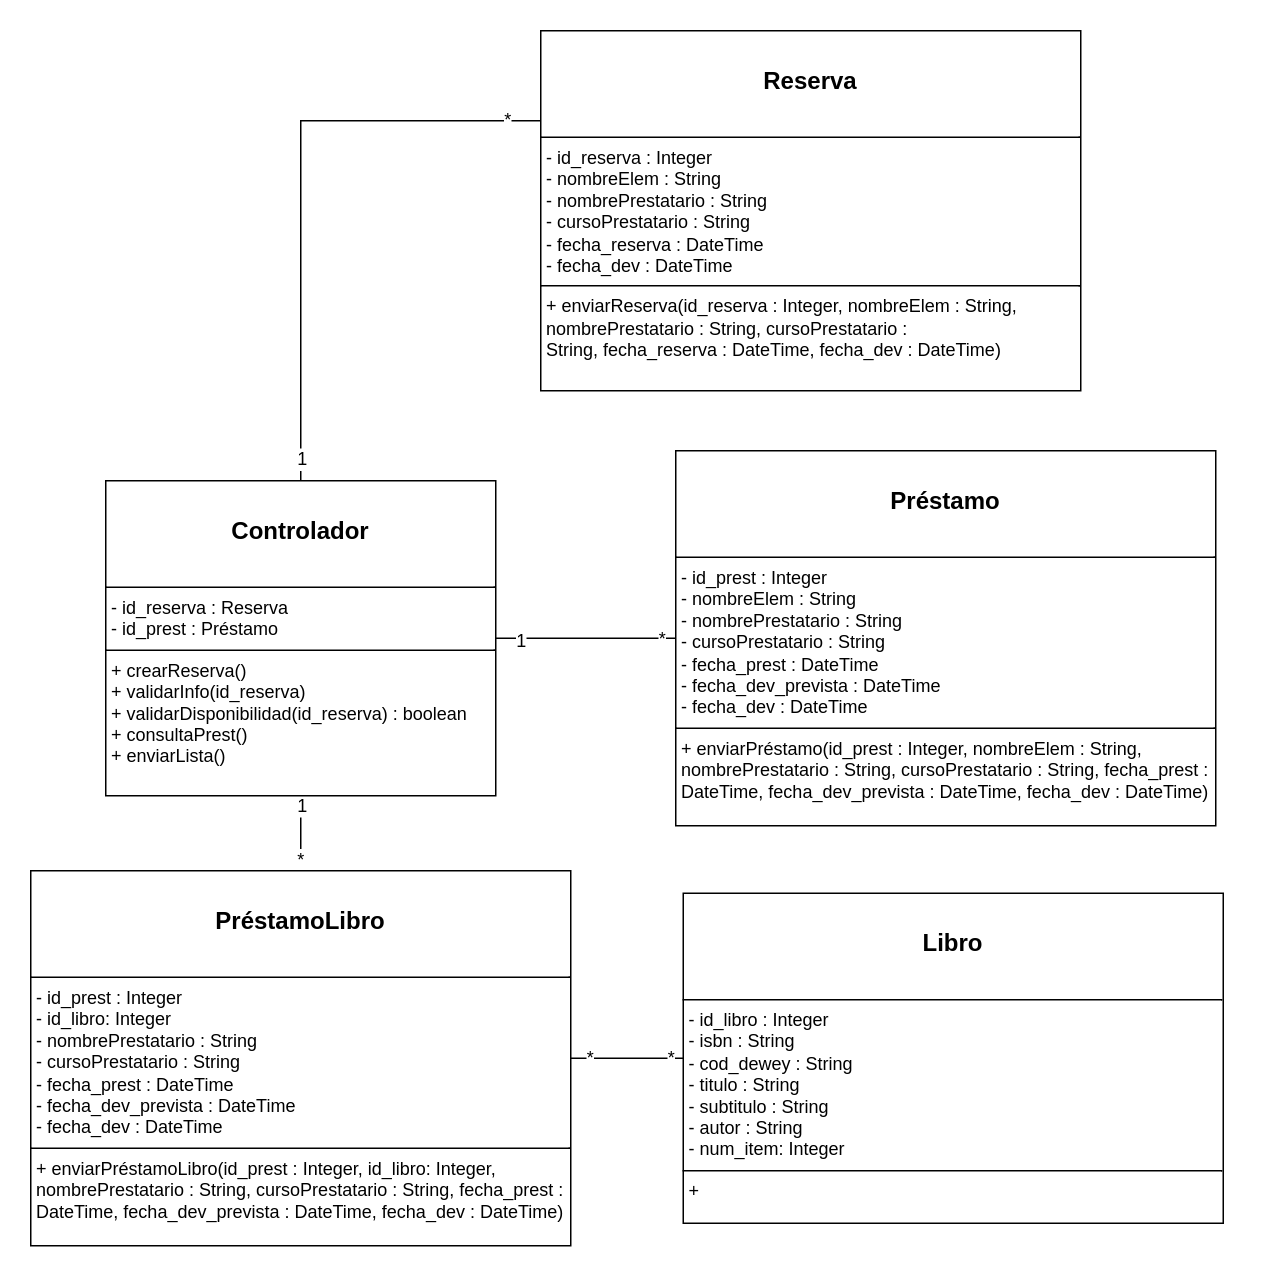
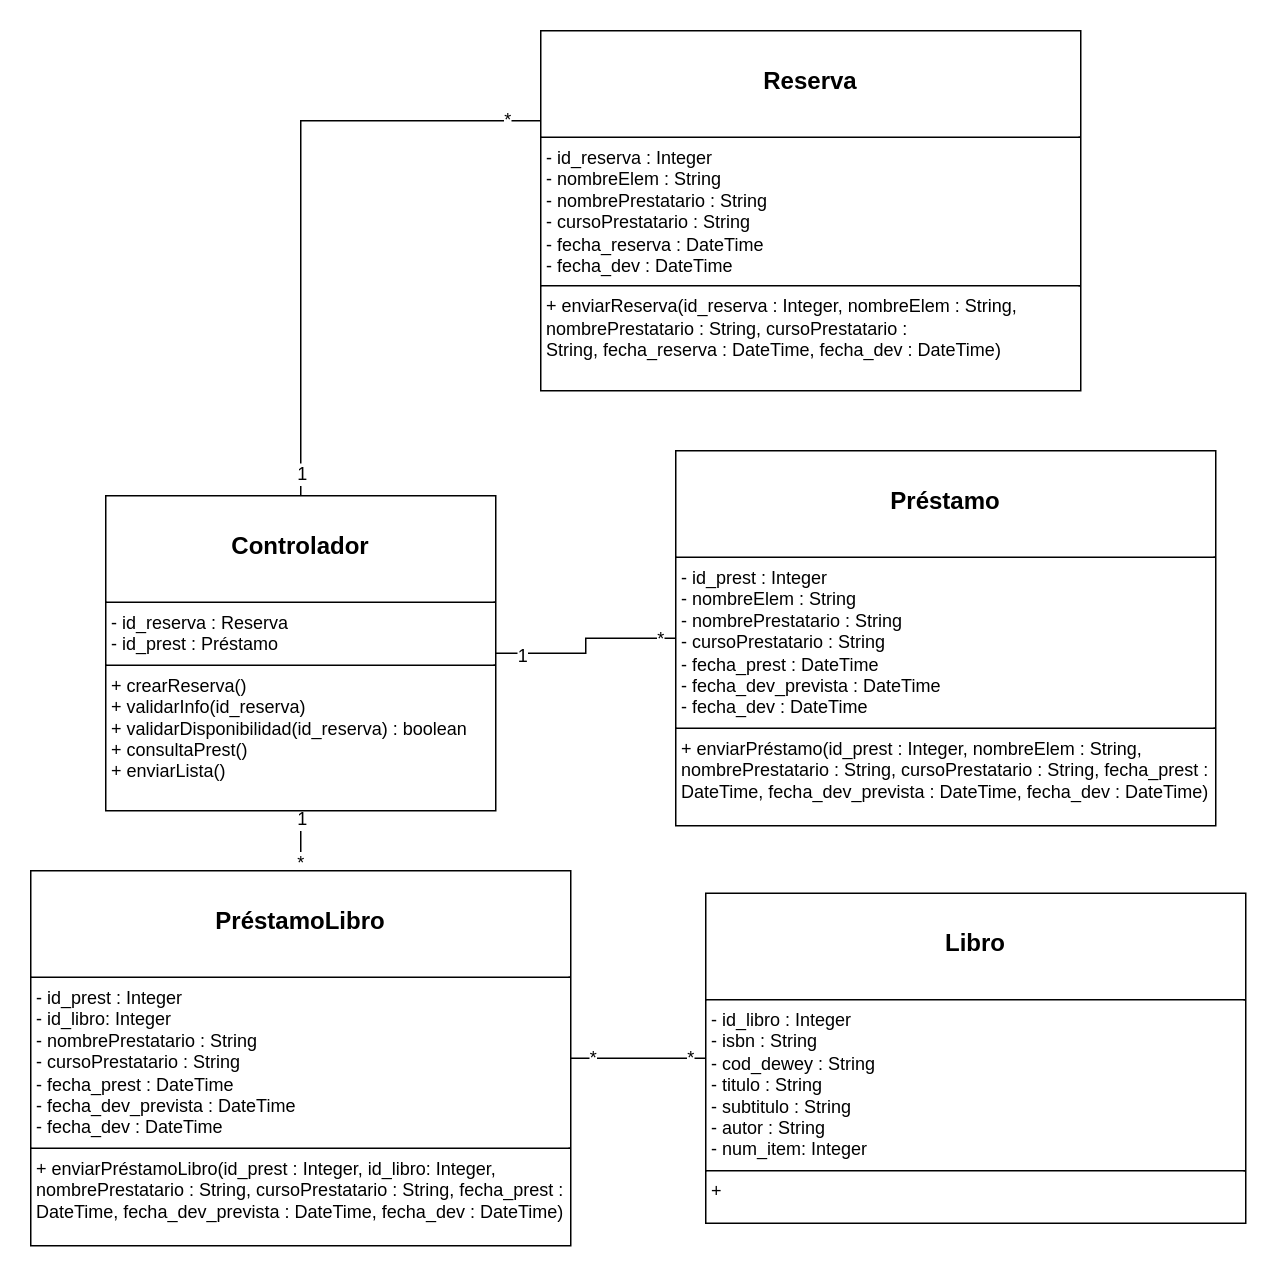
  <mxCell id="0" />
  <mxCell id="1" parent="0" />
  <mxCell id="2" style="edgeStyle=orthogonalEdgeStyle;rounded=0;orthogonalLoop=1;jettySize=auto;html=1;entryX=0.5;entryY=0;entryDx=0;entryDy=0;fontSize=12;startSize=8;endSize=8;exitX=0;exitY=0.25;exitDx=0;exitDy=0;endArrow=none;endFill=0;" parent="1" source="5" target="12" edge="1"><mxGeometry relative="1" as="geometry" /></mxCell>
  <mxCell id="3" value="*" style="edgeLabel;html=1;align=center;verticalAlign=middle;resizable=0;points=[];fontSize=12;" parent="2" vertex="1" connectable="0"><mxGeometry x="-0.886" y="-1" relative="1" as="geometry"><mxPoint as="offset" /></mxGeometry></mxCell>
  <mxCell id="4" value="1" style="edgeLabel;html=1;align=center;verticalAlign=middle;resizable=0;points=[];fontSize=12;" parent="2" vertex="1" connectable="0"><mxGeometry x="0.927" relative="1" as="geometry"><mxPoint as="offset" /></mxGeometry></mxCell>
  <mxCell id="5" value="&lt;p style=&quot;margin: 4px 0px 0px; text-align: center; line-height: 500%;&quot;&gt;&lt;span style=&quot;font-size: 16px;&quot;&gt;&lt;b&gt;Reserva&lt;/b&gt;&lt;/span&gt;&lt;/p&gt;&lt;hr size=&quot;1&quot; style=&quot;border-style:solid;&quot;&gt;&lt;p style=&quot;margin:0px;margin-left:4px;&quot;&gt;&lt;span style=&quot;background-color: initial;&quot;&gt;- id_reserva : Integer&lt;/span&gt;&lt;/p&gt;&lt;p style=&quot;margin:0px;margin-left:4px;&quot;&gt;&lt;span style=&quot;background-color: initial;&quot;&gt;- nombreElem : String&lt;/span&gt;&lt;br&gt;&lt;/p&gt;&lt;p style=&quot;margin:0px;margin-left:4px;&quot;&gt;- nombrePrestatario : String&lt;/p&gt;&lt;p style=&quot;margin:0px;margin-left:4px;&quot;&gt;- cursoPrestatario : String&lt;/p&gt;&lt;p style=&quot;margin:0px;margin-left:4px;&quot;&gt;- fecha_reserva : DateTime&lt;/p&gt;&lt;p style=&quot;margin:0px;margin-left:4px;&quot;&gt;- fecha_dev&amp;nbsp;&lt;span style=&quot;background-color: initial;&quot;&gt;: DateTime&lt;/span&gt;&lt;/p&gt;&lt;hr size=&quot;1&quot; style=&quot;border-style:solid;&quot;&gt;&lt;p style=&quot;margin:0px;margin-left:4px;&quot;&gt;&lt;span style=&quot;background-color: initial;&quot;&gt;+ enviarReserva(id_reserva : Integer, nombreElem : String, nombrePrestatario : String, curso&lt;/span&gt;&lt;span style=&quot;background-color: initial;&quot;&gt;Prestatario : String,&amp;nbsp;&lt;/span&gt;&lt;span style=&quot;background-color: initial;&quot;&gt;fecha_reserva : DateTime,&amp;nbsp;&lt;/span&gt;&lt;span style=&quot;background-color: initial;&quot;&gt;fecha_dev : DateTime&lt;/span&gt;&lt;span style=&quot;background-color: initial;&quot;&gt;)&lt;/span&gt;&lt;/p&gt;" style="verticalAlign=top;align=left;overflow=fill;html=1;whiteSpace=wrap;spacingTop=0;spacingBottom=0;" parent="1" vertex="1"><mxGeometry x="360" y="20" width="360" height="240" as="geometry" /></mxCell>
  <mxCell id="6" style="edgeStyle=orthogonalEdgeStyle;rounded=0;orthogonalLoop=1;jettySize=auto;html=1;exitX=0.5;exitY=1;exitDx=0;exitDy=0;entryX=0.5;entryY=0;entryDx=0;entryDy=0;fontSize=12;startSize=8;endSize=8;endArrow=none;endFill=0;" parent="1" source="12" target="17" edge="1"><mxGeometry relative="1" as="geometry" /></mxCell>
  <mxCell id="7" value="1" style="edgeLabel;html=1;align=center;verticalAlign=middle;resizable=0;points=[];fontSize=12;" parent="6" vertex="1" connectable="0"><mxGeometry x="-0.742" relative="1" as="geometry"><mxPoint as="offset" /></mxGeometry></mxCell>
  <mxCell id="8" value="*" style="edgeLabel;html=1;align=center;verticalAlign=middle;resizable=0;points=[];fontSize=12;" parent="6" vertex="1" connectable="0"><mxGeometry x="0.696" y="-1" relative="1" as="geometry"><mxPoint as="offset" /></mxGeometry></mxCell>
  <mxCell id="9" style="edgeStyle=orthogonalEdgeStyle;rounded=0;orthogonalLoop=1;jettySize=auto;html=1;exitX=1;exitY=0.5;exitDx=0;exitDy=0;entryX=0;entryY=0.5;entryDx=0;entryDy=0;fontSize=12;startSize=8;endSize=8;endArrow=none;endFill=0;" parent="1" source="12" target="13" edge="1"><mxGeometry relative="1" as="geometry" /></mxCell>
  <mxCell id="10" value="1" style="edgeLabel;html=1;align=center;verticalAlign=middle;resizable=0;points=[];fontSize=12;" parent="9" vertex="1" connectable="0"><mxGeometry x="-0.734" y="-1" relative="1" as="geometry"><mxPoint as="offset" /></mxGeometry></mxCell>
  <mxCell id="11" value="*" style="edgeLabel;html=1;align=center;verticalAlign=middle;resizable=0;points=[];fontSize=12;" parent="9" vertex="1" connectable="0"><mxGeometry x="0.828" relative="1" as="geometry"><mxPoint as="offset" /></mxGeometry></mxCell>
- <mxCell id="12" value="&lt;p style=&quot;margin: 4px 0px 0px; text-align: center; line-height: 500%;&quot;&gt;&lt;span style=&quot;font-size: 16px;&quot;&gt;&lt;b&gt;Controlador&lt;/b&gt;&lt;/span&gt;&lt;/p&gt;&lt;hr size=&quot;1&quot; style=&quot;border-style:solid;&quot;&gt;&lt;p style=&quot;margin:0px;margin-left:4px;&quot;&gt;- id_reserva : Reserva&lt;/p&gt;&lt;p style=&quot;margin: 0px 0px 0px 4px;&quot;&gt;- id_prest : Préstamo&lt;/p&gt;&lt;hr size=&quot;1&quot; style=&quot;border-style:solid;&quot;&gt;&lt;p style=&quot;margin:0px;margin-left:4px;&quot;&gt;+&amp;nbsp;&lt;span style=&quot;background-color: initial;&quot;&gt;crearReserva()&lt;/span&gt;&lt;/p&gt;&lt;p style=&quot;margin:0px;margin-left:4px;&quot;&gt;+ validarInfo(id_reserva)&lt;/p&gt;&lt;p style=&quot;margin:0px;margin-left:4px;&quot;&gt;+ validarDisponibilidad(id_reserva) : boolean&lt;/p&gt;&lt;p style=&quot;margin:0px;margin-left:4px;&quot;&gt;+ consultaPrest()&lt;/p&gt;&lt;p style=&quot;margin:0px;margin-left:4px;&quot;&gt;+ enviarLista()&lt;/p&gt;" style="verticalAlign=top;align=left;overflow=fill;html=1;whiteSpace=wrap;spacingTop=0;spacingBottom=0;" parent="1" vertex="1"><mxGeometry x="70" y="320" width="260" height="210" as="geometry" /></mxCell>
+ <mxCell id="12" value="&lt;p style=&quot;margin: 4px 0px 0px; text-align: center; line-height: 500%;&quot;&gt;&lt;span style=&quot;font-size: 16px;&quot;&gt;&lt;b&gt;Controlador&lt;/b&gt;&lt;/span&gt;&lt;/p&gt;&lt;hr size=&quot;1&quot; style=&quot;border-style:solid;&quot;&gt;&lt;p style=&quot;margin:0px;margin-left:4px;&quot;&gt;- id_reserva : Reserva&lt;/p&gt;&lt;p style=&quot;margin: 0px 0px 0px 4px;&quot;&gt;- id_prest : Préstamo&lt;/p&gt;&lt;hr size=&quot;1&quot; style=&quot;border-style:solid;&quot;&gt;&lt;p style=&quot;margin:0px;margin-left:4px;&quot;&gt;+&amp;nbsp;&lt;span style=&quot;background-color: initial;&quot;&gt;crearReserva()&lt;/span&gt;&lt;/p&gt;&lt;p style=&quot;margin:0px;margin-left:4px;&quot;&gt;+ validarInfo(id_reserva)&lt;/p&gt;&lt;p style=&quot;margin:0px;margin-left:4px;&quot;&gt;+ validarDisponibilidad(id_reserva) : boolean&lt;/p&gt;&lt;p style=&quot;margin:0px;margin-left:4px;&quot;&gt;+ consultaPrest()&lt;/p&gt;&lt;p style=&quot;margin:0px;margin-left:4px;&quot;&gt;+ enviarLista()&lt;/p&gt;" style="verticalAlign=top;align=left;overflow=fill;html=1;whiteSpace=wrap;spacingTop=0;spacingBottom=0;" parent="1" vertex="1"><mxGeometry x="70" y="330" width="260" height="210" as="geometry" /></mxCell>
  <mxCell id="13" value="&lt;p style=&quot;margin: 4px 0px 0px; text-align: center; line-height: 500%;&quot;&gt;&lt;span style=&quot;font-size: 16px;&quot;&gt;&lt;b&gt;Préstamo&lt;/b&gt;&lt;/span&gt;&lt;/p&gt;&lt;hr size=&quot;1&quot; style=&quot;border-style:solid;&quot;&gt;&lt;p style=&quot;margin:0px;margin-left:4px;&quot;&gt;&lt;span style=&quot;background-color: initial;&quot;&gt;- id_prest : Integer&lt;/span&gt;&lt;/p&gt;&lt;p style=&quot;margin:0px;margin-left:4px;&quot;&gt;&lt;span style=&quot;background-color: initial;&quot;&gt;- nombreElem : String&lt;/span&gt;&lt;br&gt;&lt;/p&gt;&lt;p style=&quot;margin:0px;margin-left:4px;&quot;&gt;- nombrePrestatario : String&lt;/p&gt;&lt;p style=&quot;margin:0px;margin-left:4px;&quot;&gt;- cursoPrestatario : String&lt;/p&gt;&lt;p style=&quot;margin:0px;margin-left:4px;&quot;&gt;- fecha_prest&lt;span style=&quot;background-color: initial;&quot;&gt;&amp;nbsp;: DateTime&lt;/span&gt;&lt;/p&gt;&lt;p style=&quot;margin:0px;margin-left:4px;&quot;&gt;- fecha_dev_prevista : DateTime&lt;br&gt;&lt;/p&gt;&lt;p style=&quot;margin:0px;margin-left:4px;&quot;&gt;- fecha_dev : DateTime&lt;/p&gt;&lt;hr size=&quot;1&quot; style=&quot;border-style:solid;&quot;&gt;&lt;p style=&quot;margin:0px;margin-left:4px;&quot;&gt;&lt;span style=&quot;background-color: initial;&quot;&gt;+ enviarPréstamo(id_prest : Integer, nombreElem : String, nombrePrestatario : String, curso&lt;/span&gt;&lt;span style=&quot;background-color: initial;&quot;&gt;Prestatario : String,&amp;nbsp;&lt;/span&gt;&lt;span style=&quot;background-color: initial;&quot;&gt;fecha_prest : DateTime,&lt;/span&gt;&lt;span style=&quot;background-color: initial;&quot;&gt;&amp;nbsp;fecha_d&lt;/span&gt;&lt;span style=&quot;background-color: initial;&quot;&gt;ev_prevista : DateTime,&amp;nbsp;&lt;/span&gt;&lt;span style=&quot;background-color: initial;&quot;&gt;fecha_dev : DateTime&lt;/span&gt;&lt;span style=&quot;background-color: initial;&quot;&gt;)&lt;/span&gt;&lt;/p&gt;" style="verticalAlign=top;align=left;overflow=fill;html=1;whiteSpace=wrap;spacingTop=0;spacingBottom=0;" parent="1" vertex="1"><mxGeometry x="450" y="300" width="360" height="250" as="geometry" /></mxCell>
  <mxCell id="14" style="edgeStyle=orthogonalEdgeStyle;rounded=0;orthogonalLoop=1;jettySize=auto;html=1;exitX=1;exitY=0.5;exitDx=0;exitDy=0;entryX=0;entryY=0.5;entryDx=0;entryDy=0;fontSize=12;startSize=8;endSize=8;endArrow=none;endFill=0;" parent="1" source="17" target="18" edge="1"><mxGeometry relative="1" as="geometry" /></mxCell>
  <mxCell id="15" value="*" style="edgeLabel;html=1;align=center;verticalAlign=middle;resizable=0;points=[];fontSize=12;" parent="14" vertex="1" connectable="0"><mxGeometry x="-0.685" y="1" relative="1" as="geometry"><mxPoint as="offset" /></mxGeometry></mxCell>
  <mxCell id="16" value="*" style="edgeLabel;html=1;align=center;verticalAlign=middle;resizable=0;points=[];fontSize=12;" parent="14" vertex="1" connectable="0"><mxGeometry x="0.755" y="1" relative="1" as="geometry"><mxPoint as="offset" /></mxGeometry></mxCell>
  <mxCell id="17" value="&lt;p style=&quot;margin: 4px 0px 0px; text-align: center; line-height: 500%;&quot;&gt;&lt;span style=&quot;font-size: 16px;&quot;&gt;&lt;b&gt;PréstamoLibro&lt;/b&gt;&lt;/span&gt;&lt;/p&gt;&lt;hr size=&quot;1&quot; style=&quot;border-style:solid;&quot;&gt;&lt;p style=&quot;margin: 0px 0px 0px 4px;&quot;&gt;&lt;span style=&quot;background-color: initial;&quot;&gt;- id_prest : Integer&lt;/span&gt;&lt;/p&gt;&lt;p style=&quot;margin: 0px 0px 0px 4px;&quot;&gt;&lt;span style=&quot;background-color: initial;&quot;&gt;- id_libro: Integer&lt;/span&gt;&lt;br&gt;&lt;/p&gt;&lt;p style=&quot;margin: 0px 0px 0px 4px;&quot;&gt;- nombrePrestatario : String&lt;/p&gt;&lt;p style=&quot;margin: 0px 0px 0px 4px;&quot;&gt;- cursoPrestatario : String&lt;/p&gt;&lt;p style=&quot;margin: 0px 0px 0px 4px;&quot;&gt;- fecha_prest&lt;span style=&quot;background-color: initial;&quot;&gt;&amp;nbsp;: DateTime&lt;/span&gt;&lt;/p&gt;&lt;p style=&quot;margin: 0px 0px 0px 4px;&quot;&gt;- fecha_dev_prevista : DateTime&lt;br&gt;&lt;/p&gt;&lt;p style=&quot;margin: 0px 0px 0px 4px;&quot;&gt;- fecha_dev : DateTime&lt;/p&gt;&lt;hr style=&quot;border-style: solid;&quot; size=&quot;1&quot;&gt;&lt;p style=&quot;margin: 0px 0px 0px 4px;&quot;&gt;&lt;span style=&quot;background-color: initial;&quot;&gt;+ enviarPréstamoLibro(id_prest : Integer,&amp;nbsp;&lt;/span&gt;id_libro: Integer&lt;span style=&quot;background-color: initial;&quot;&gt;, nombrePrestatario : String, curso&lt;/span&gt;&lt;span style=&quot;background-color: initial;&quot;&gt;Prestatario : String,&amp;nbsp;&lt;/span&gt;&lt;span style=&quot;background-color: initial;&quot;&gt;fecha_prest : DateTime,&lt;/span&gt;&lt;span style=&quot;background-color: initial;&quot;&gt;&amp;nbsp;fecha_d&lt;/span&gt;&lt;span style=&quot;background-color: initial;&quot;&gt;ev_prevista : DateTime,&amp;nbsp;&lt;/span&gt;&lt;span style=&quot;background-color: initial;&quot;&gt;fecha_dev : DateTime&lt;/span&gt;&lt;span style=&quot;background-color: initial;&quot;&gt;)&lt;/span&gt;&lt;/p&gt;" style="verticalAlign=top;align=left;overflow=fill;html=1;whiteSpace=wrap;spacingTop=0;spacingBottom=0;" parent="1" vertex="1"><mxGeometry x="20" y="580" width="360" height="250" as="geometry" /></mxCell>
- <mxCell id="18" value="&lt;p style=&quot;margin: 4px 0px 0px; text-align: center; line-height: 500%;&quot;&gt;&lt;span style=&quot;font-size: 16px;&quot;&gt;&lt;b&gt;Libro&lt;/b&gt;&lt;/span&gt;&lt;/p&gt;&lt;hr size=&quot;1&quot; style=&quot;border-style:solid;&quot;&gt;&lt;p style=&quot;margin:0px;margin-left:4px;&quot;&gt;&lt;span style=&quot;background-color: initial;&quot;&gt;- id_libro : Integer&lt;/span&gt;&lt;br&gt;&lt;/p&gt;&lt;p style=&quot;margin:0px;margin-left:4px;&quot;&gt;&lt;span style=&quot;background-color: initial;&quot;&gt;- isbn : String&lt;/span&gt;&lt;/p&gt;&lt;p style=&quot;margin:0px;margin-left:4px;&quot;&gt;- cod_dewey : String&lt;span style=&quot;background-color: initial;&quot;&gt;&lt;br&gt;&lt;/span&gt;&lt;/p&gt;&lt;p style=&quot;margin:0px;margin-left:4px;&quot;&gt;- titulo : String&lt;/p&gt;&lt;p style=&quot;margin:0px;margin-left:4px;&quot;&gt;- subtitulo : String&lt;br&gt;&lt;/p&gt;&lt;p style=&quot;margin:0px;margin-left:4px;&quot;&gt;- autor : String&lt;/p&gt;&lt;p style=&quot;margin:0px;margin-left:4px;&quot;&gt;- num_item: Integer&lt;/p&gt;&lt;hr size=&quot;1&quot; style=&quot;border-style:solid;&quot;&gt;&lt;p style=&quot;margin:0px;margin-left:4px;&quot;&gt;&lt;span style=&quot;background-color: initial;&quot;&gt;+&lt;/span&gt;&lt;/p&gt;" style="verticalAlign=top;align=left;overflow=fill;html=1;whiteSpace=wrap;spacingTop=0;spacingBottom=0;" parent="1" vertex="1"><mxGeometry x="455" y="595" width="360" height="220" as="geometry" /></mxCell>
+ <mxCell id="18" value="&lt;p style=&quot;margin: 4px 0px 0px; text-align: center; line-height: 500%;&quot;&gt;&lt;span style=&quot;font-size: 16px;&quot;&gt;&lt;b&gt;Libro&lt;/b&gt;&lt;/span&gt;&lt;/p&gt;&lt;hr size=&quot;1&quot; style=&quot;border-style:solid;&quot;&gt;&lt;p style=&quot;margin:0px;margin-left:4px;&quot;&gt;&lt;span style=&quot;background-color: initial;&quot;&gt;- id_libro : Integer&lt;/span&gt;&lt;br&gt;&lt;/p&gt;&lt;p style=&quot;margin:0px;margin-left:4px;&quot;&gt;&lt;span style=&quot;background-color: initial;&quot;&gt;- isbn : String&lt;/span&gt;&lt;/p&gt;&lt;p style=&quot;margin:0px;margin-left:4px;&quot;&gt;- cod_dewey : String&lt;span style=&quot;background-color: initial;&quot;&gt;&lt;br&gt;&lt;/span&gt;&lt;/p&gt;&lt;p style=&quot;margin:0px;margin-left:4px;&quot;&gt;- titulo : String&lt;/p&gt;&lt;p style=&quot;margin:0px;margin-left:4px;&quot;&gt;- subtitulo : String&lt;br&gt;&lt;/p&gt;&lt;p style=&quot;margin:0px;margin-left:4px;&quot;&gt;- autor : String&lt;/p&gt;&lt;p style=&quot;margin:0px;margin-left:4px;&quot;&gt;- num_item: Integer&lt;/p&gt;&lt;hr size=&quot;1&quot; style=&quot;border-style:solid;&quot;&gt;&lt;p style=&quot;margin:0px;margin-left:4px;&quot;&gt;&lt;span style=&quot;background-color: initial;&quot;&gt;+&lt;/span&gt;&lt;/p&gt;" style="verticalAlign=top;align=left;overflow=fill;html=1;whiteSpace=wrap;spacingTop=0;spacingBottom=0;" parent="1" vertex="1"><mxGeometry x="470" y="595" width="360" height="220" as="geometry" /></mxCell>
